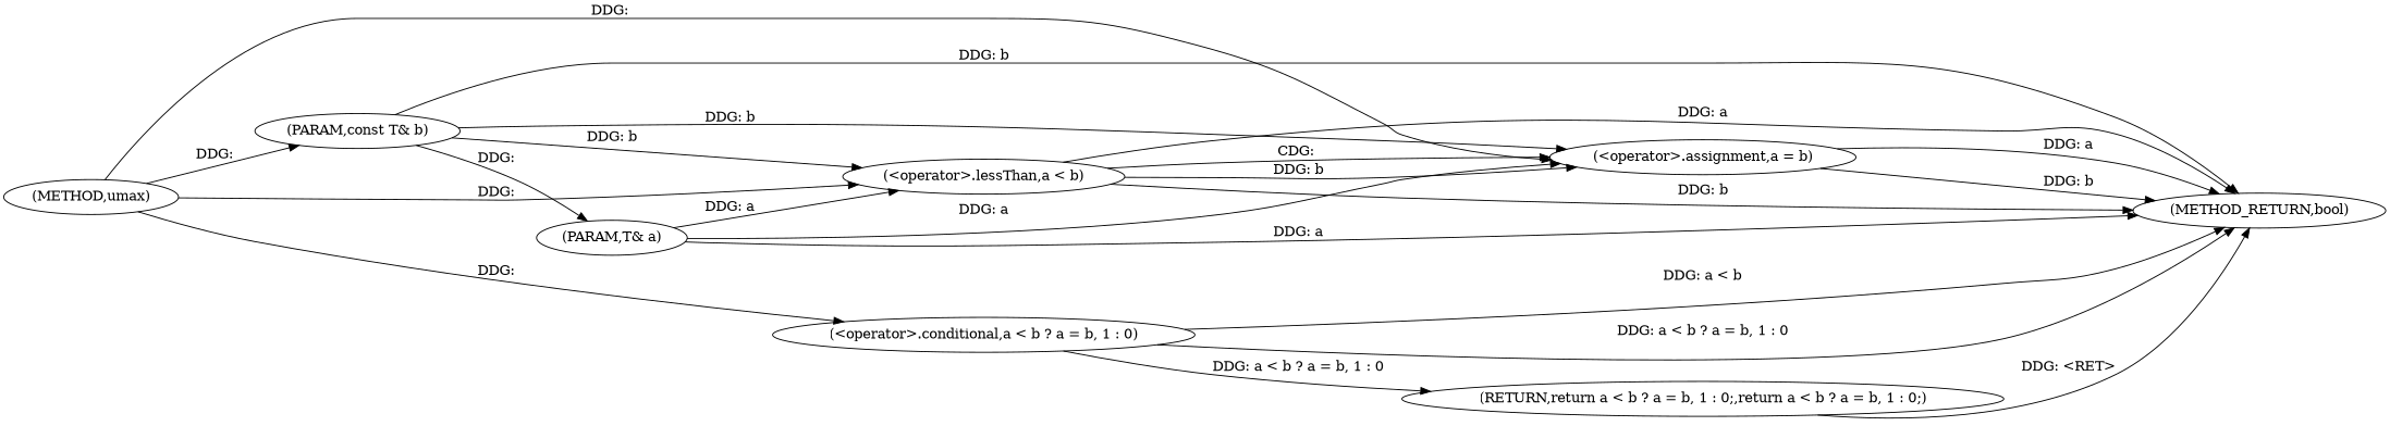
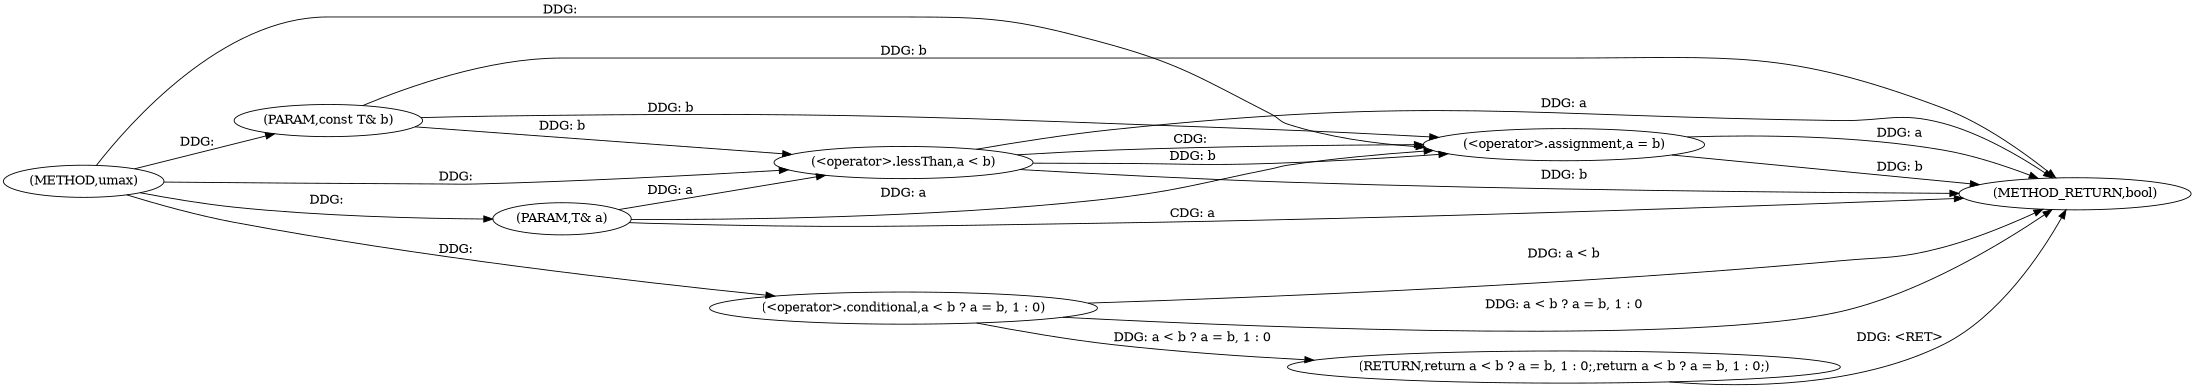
  digraph {
    rankdir=LR
    n1 [label="(METHOD,umax)"]
    n2 [label="(PARAM,T& a)"]
    n3 [label="(PARAM,const T& b)"]
    n4 [label="(<operator>.conditional,a < b ? a = b, 1 : 0)"]
    n5 [label="(<operator>.lessThan,a < b)"]
    n6 [label="(<operator>.assignment,a = b)"]
    n7 [label="(METHOD_RETURN,bool)"]
    n8 [label="(RETURN,return a < b ? a = b, 1 : 0;,return a < b ? a = b, 1 : 0;)"]
-   n3 -> n2 [label="DDG: "]
+   n1 -> n2 [label="DDG: "]
    n1 -> n3 [label="DDG: "]
    n1 -> n4 [label="DDG: "]
    n1 -> n5 [label="DDG: "]
    n1 -> n6 [label="DDG: "]
    n2 -> n5 [label="DDG: a"]
    n2 -> n6 [label="DDG: a"]
-   n2 -> n7 [label="DDG: a"]
+   n2 -> n7 [label="CDG: a"]
    n3 -> n5 [label="DDG: b"]
    n3 -> n6 [label="DDG: b"]
    n3 -> n7 [label="DDG: b"]
    n4 -> n7 [label="DDG: a < b"]
    n4 -> n7 [label="DDG: a < b ? a = b, 1 : 0"]
    n4 -> n8 [label="DDG: a < b ? a = b, 1 : 0"]
    n5 -> n6 [label="DDG: b"]
    n5 -> n6 [label="CDG: "]
    n5 -> n7 [label="DDG: a"]
    n5 -> n7 [label="DDG: b"]
    n6 -> n7 [label="DDG: a"]
    n6 -> n7 [label="DDG: b"]
    n8 -> n7 [label="DDG: <RET>"]
  }
